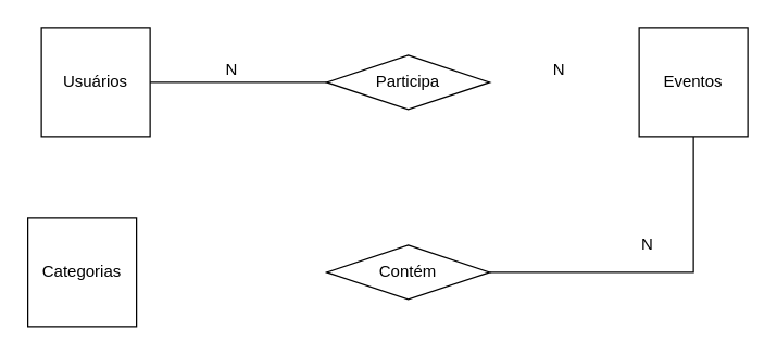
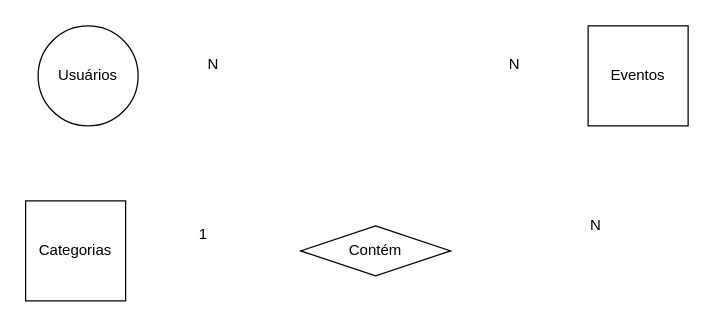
  <mxCell id="0" />
  <mxCell id="1" parent="0" />
- <mxCell id="2" style="edgeStyle=orthogonalEdgeStyle;rounded=0;orthogonalLoop=1;jettySize=auto;html=1;exitX=1;exitY=0.5;exitDx=0;exitDy=0;endArrow=none;endFill=0;" edge="1" parent="1" source="3" target="4"><mxGeometry relative="1" as="geometry" /></mxCell>
- <mxCell id="3" value="Usuários" style="whiteSpace=wrap;html=1;aspect=fixed;" vertex="1" parent="1"><mxGeometry x="30" y="20" width="80" height="80" as="geometry" /></mxCell>
- <mxCell id="4" value="Participa" style="rhombus;whiteSpace=wrap;html=1;" vertex="1" parent="1"><mxGeometry x="240" y="40" width="120" height="40" as="geometry" /></mxCell>
+ <mxCell id="3" value="Usuários" style="ellipse;whiteSpace=wrap;html=1;aspect=fixed;" vertex="1" parent="1"><mxGeometry x="30" y="20" width="80" height="80" as="geometry" /></mxCell>
  <mxCell id="5" value="Eventos&lt;br&gt;" style="whiteSpace=wrap;html=1;aspect=fixed;" vertex="1" parent="1"><mxGeometry x="470" y="20" width="80" height="80" as="geometry" /></mxCell>
- <mxCell id="6" style="edgeStyle=orthogonalEdgeStyle;rounded=0;orthogonalLoop=1;jettySize=auto;html=1;exitX=1;exitY=0.5;exitDx=0;exitDy=0;endArrow=none;endFill=0;" edge="1" parent="1" source="7" target="5"><mxGeometry relative="1" as="geometry" /></mxCell>
  <mxCell id="7" value="Contém" style="rhombus;whiteSpace=wrap;html=1;" vertex="1" parent="1"><mxGeometry x="240" y="180" width="120" height="40" as="geometry" /></mxCell>
  <mxCell id="8" value="Categorias" style="whiteSpace=wrap;html=1;aspect=fixed;" vertex="1" parent="1"><mxGeometry x="20" y="160" width="80" height="80" as="geometry" /></mxCell>
  <mxCell id="9" value="N" style="text;html=1;resizable=0;points=[];autosize=1;align=left;verticalAlign=top;spacingTop=-4;" vertex="1" parent="1"><mxGeometry x="164" y="41" width="20" height="20" as="geometry" /></mxCell>
  <mxCell id="10" value="N" style="text;html=1;resizable=0;points=[];autosize=1;align=left;verticalAlign=top;spacingTop=-4;" vertex="1" parent="1"><mxGeometry x="405" y="41" width="20" height="20" as="geometry" /></mxCell>
+ <mxCell id="11" value="1" style="text;html=1;resizable=0;points=[];autosize=1;align=left;verticalAlign=top;spacingTop=-4;" vertex="1" parent="1"><mxGeometry x="157" y="177" width="20" height="20" as="geometry" /></mxCell>
  <mxCell id="12" value="N" style="text;html=1;resizable=0;points=[];autosize=1;align=left;verticalAlign=top;spacingTop=-4;" vertex="1" parent="1"><mxGeometry x="470" y="170" width="20" height="20" as="geometry" /></mxCell>
